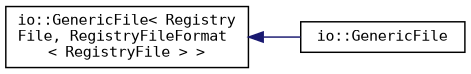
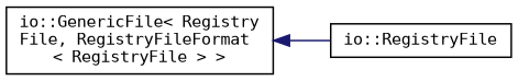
  digraph {
    rankdir=LR
    fontname="DejaVu Sans Mono"
    node [color=black fillcolor=white fontname="DejaVu Sans Mono" fontsize=10 shape=record style=filled]
    n1 [height=0.2 label="io::GenericFile\< Registry\lFile, RegistryFileFormat\l\< RegistryFile \> \>" width=0.4]
-   n2 [height=0.2 label="io::GenericFile" width=0.4]
+   n2 [height=0.2 label="io::RegistryFile" width=0.4]
    n1 -> n2 [color=midnightblue dir=back fontname="DejaVu Sans Mono" fontsize=10 labelfontname=Helvetica labelfontsize=10 style=solid]
  }
